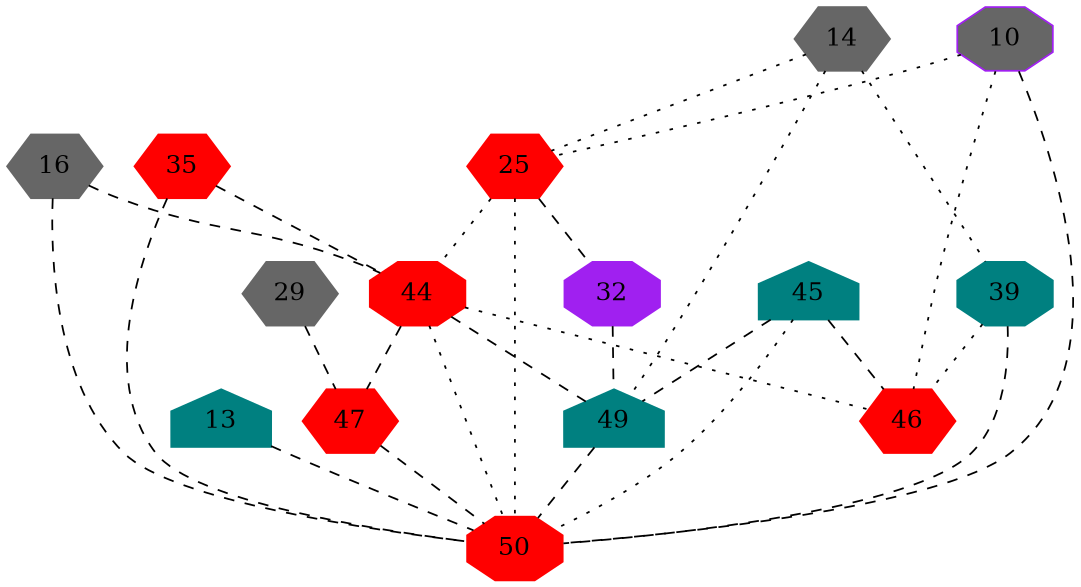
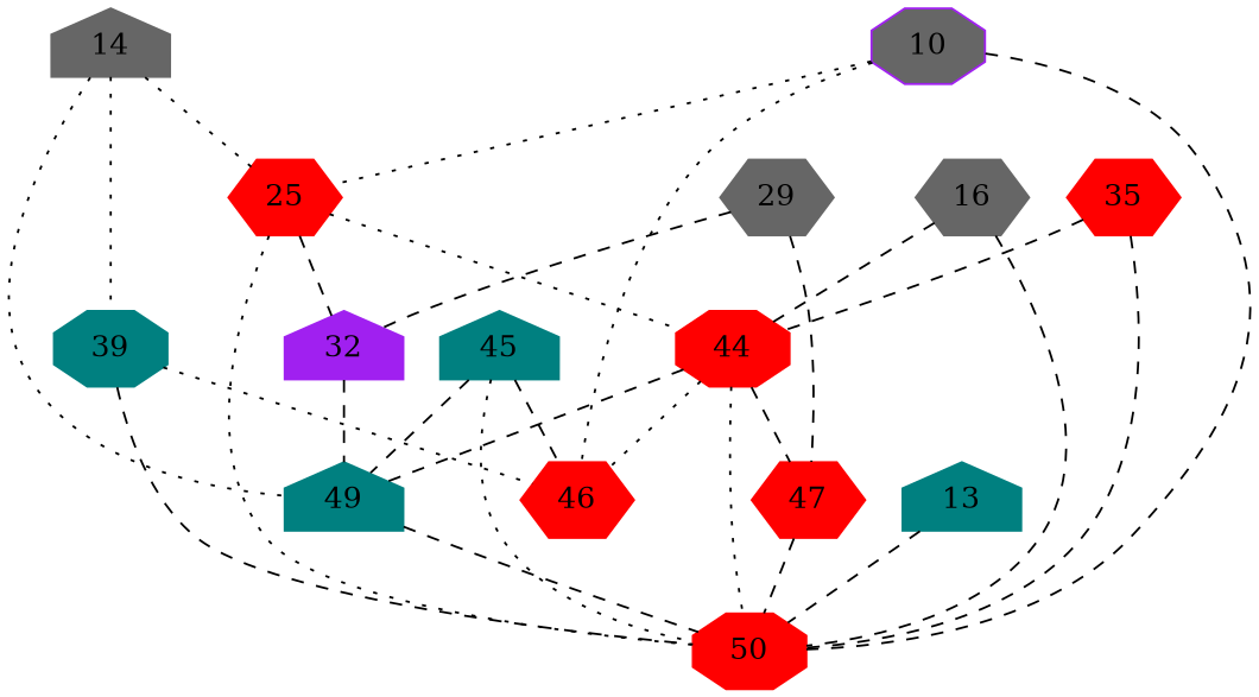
  graph {
    node [color=red shape=hexagon style=filled]
    edge [style=dashed]
    10 [color=purple fillcolor=gray40 shape=octagon super="+8"]
    25 [super="+24"]
    46 [super="+30"]
    50 [shape=octagon super="+11+33+48+41+40"]
    44 [shape=octagon super="+27+43"]
-   32 [color=purple shape=octagon super="+23"]
+   32 [color=purple shape=house super="+23"]
    13 [color=teal shape=house]
-   14 [color=gray40]
+   14 [color=gray40 shape=house]
    39 [color=teal shape=octagon super="+12"]
    49 [color=teal shape=house super="+28+26"]
    16 [color=gray40 super="+7"]
    47 [super="+37"]
    29 [color=gray40]
    35
    45 [color=teal shape=house super="+42"]
    10 -- 25 [style=dotted]
    10 -- 46 [style=dotted weight=2]
    10 -- 50 [weight=3]
    25 -- 50 [style=dotted weight=5]
    25 -- 44 [style=dotted weight=2]
    25 -- 32 [weight=3]
    44 -- 46 [style=dotted]
    44 -- 50 [style=dotted]
    44 -- 49
    44 -- 47 [weight=2]
    32 -- 49
    13 -- 50 [weight=4]
    14 -- 25 [style=dotted]
    14 -- 39 [style=dotted weight=2]
    14 -- 49 [style=dotted]
    39 -- 46 [style=dotted weight=2]
    39 -- 50 [weight=4]
    49 -- 50 [weight=5]
    16 -- 50 [weight=4]
    16 -- 44 [weight=2]
    47 -- 50 [weight=4]
+   29 -- 32 [weight=2]
    29 -- 47 [weight=2]
    35 -- 50 [weight=3]
    35 -- 44
    45 -- 46
    45 -- 50 [style=dotted weight=3]
    45 -- 49 [weight=2]
  }
